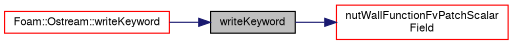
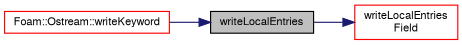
  digraph {
    rankdir=LR
    node [color=red fontname=FreeSans fontsize=10 shape=record]
    edge [color=midnightblue fontname=FreeSans fontsize=10 labelfontname=FreeSans labelfontsize=10 style=solid]
-   n1 [color=black fillcolor=grey75 fontcolor=black height=0.2 label=writeKeyword style=filled width=0.4]
-   n2 [height=0.2 label="nutWallFunctionFvPatchScalar\lField" width=0.4]
+   n1 [color=black fillcolor=grey75 fontcolor=black height=0.2 label=writeLocalEntries style=filled width=0.4]
+   n2 [height=0.2 label="writeLocalEntries\lField" width=0.4]
    n3 [height=0.2 label="Foam::Ostream::writeKeyword" width=0.4]
    n1 -> n2
    n3 -> n1
  }
